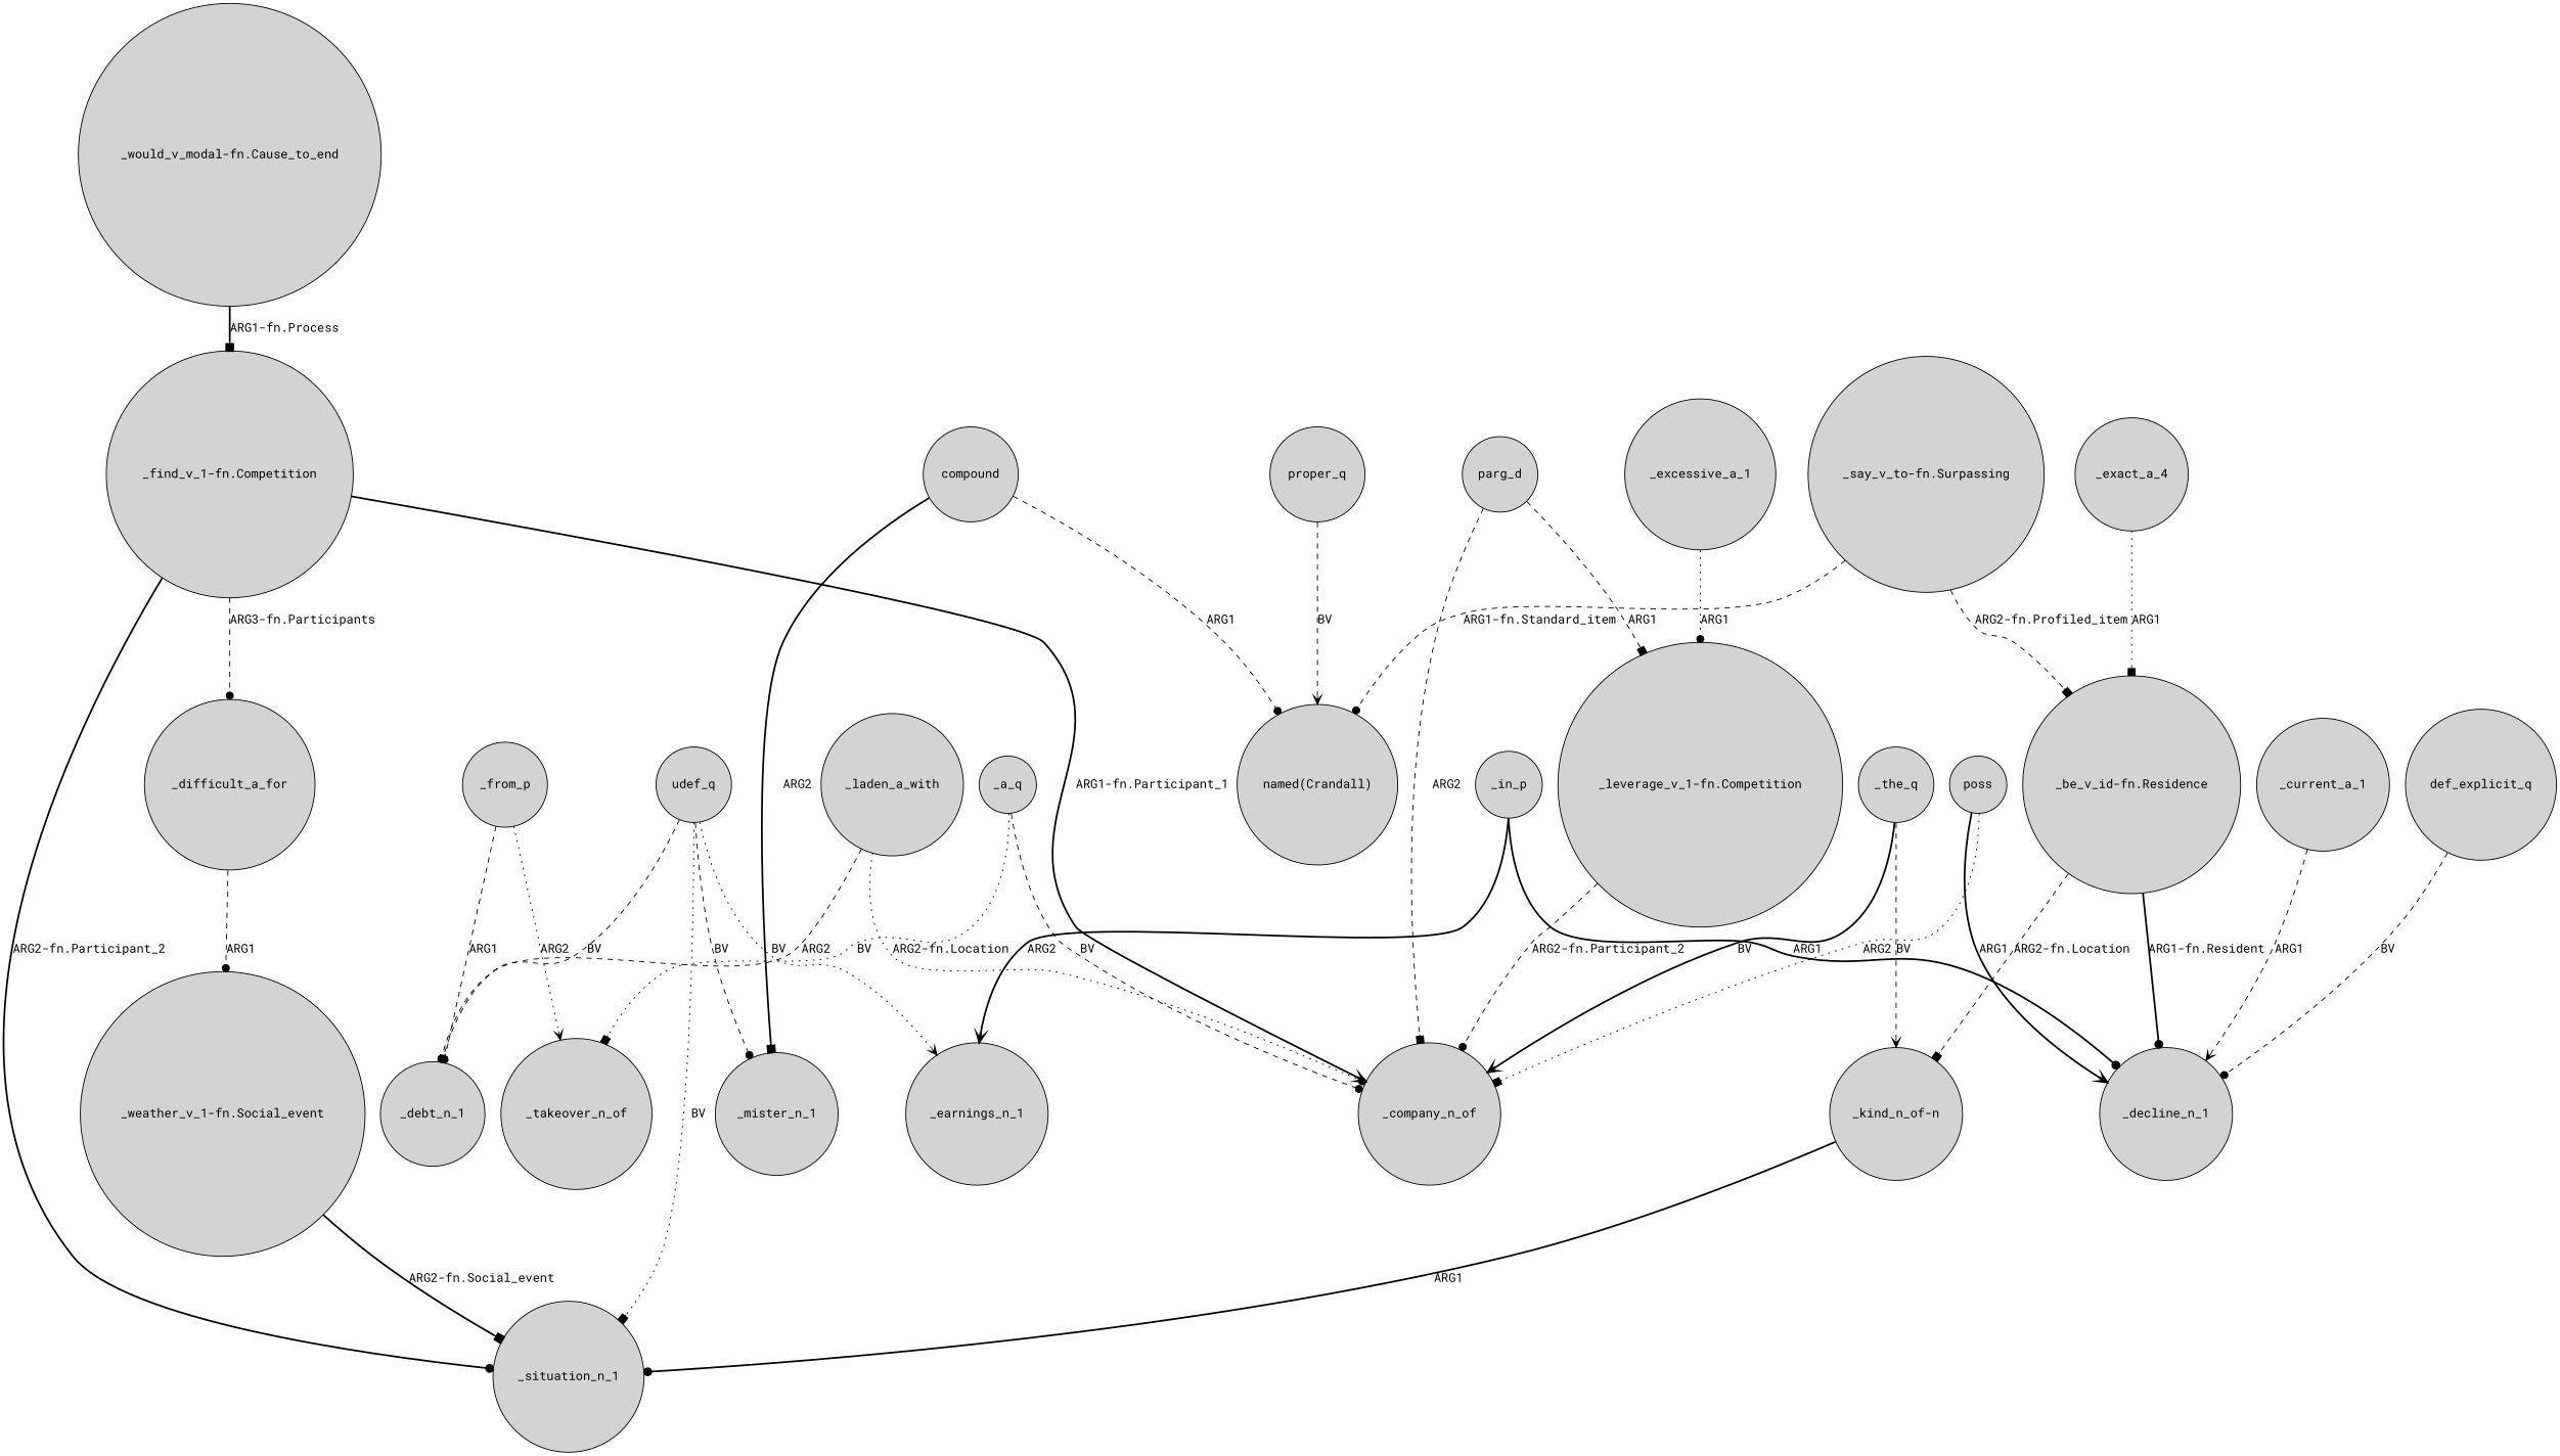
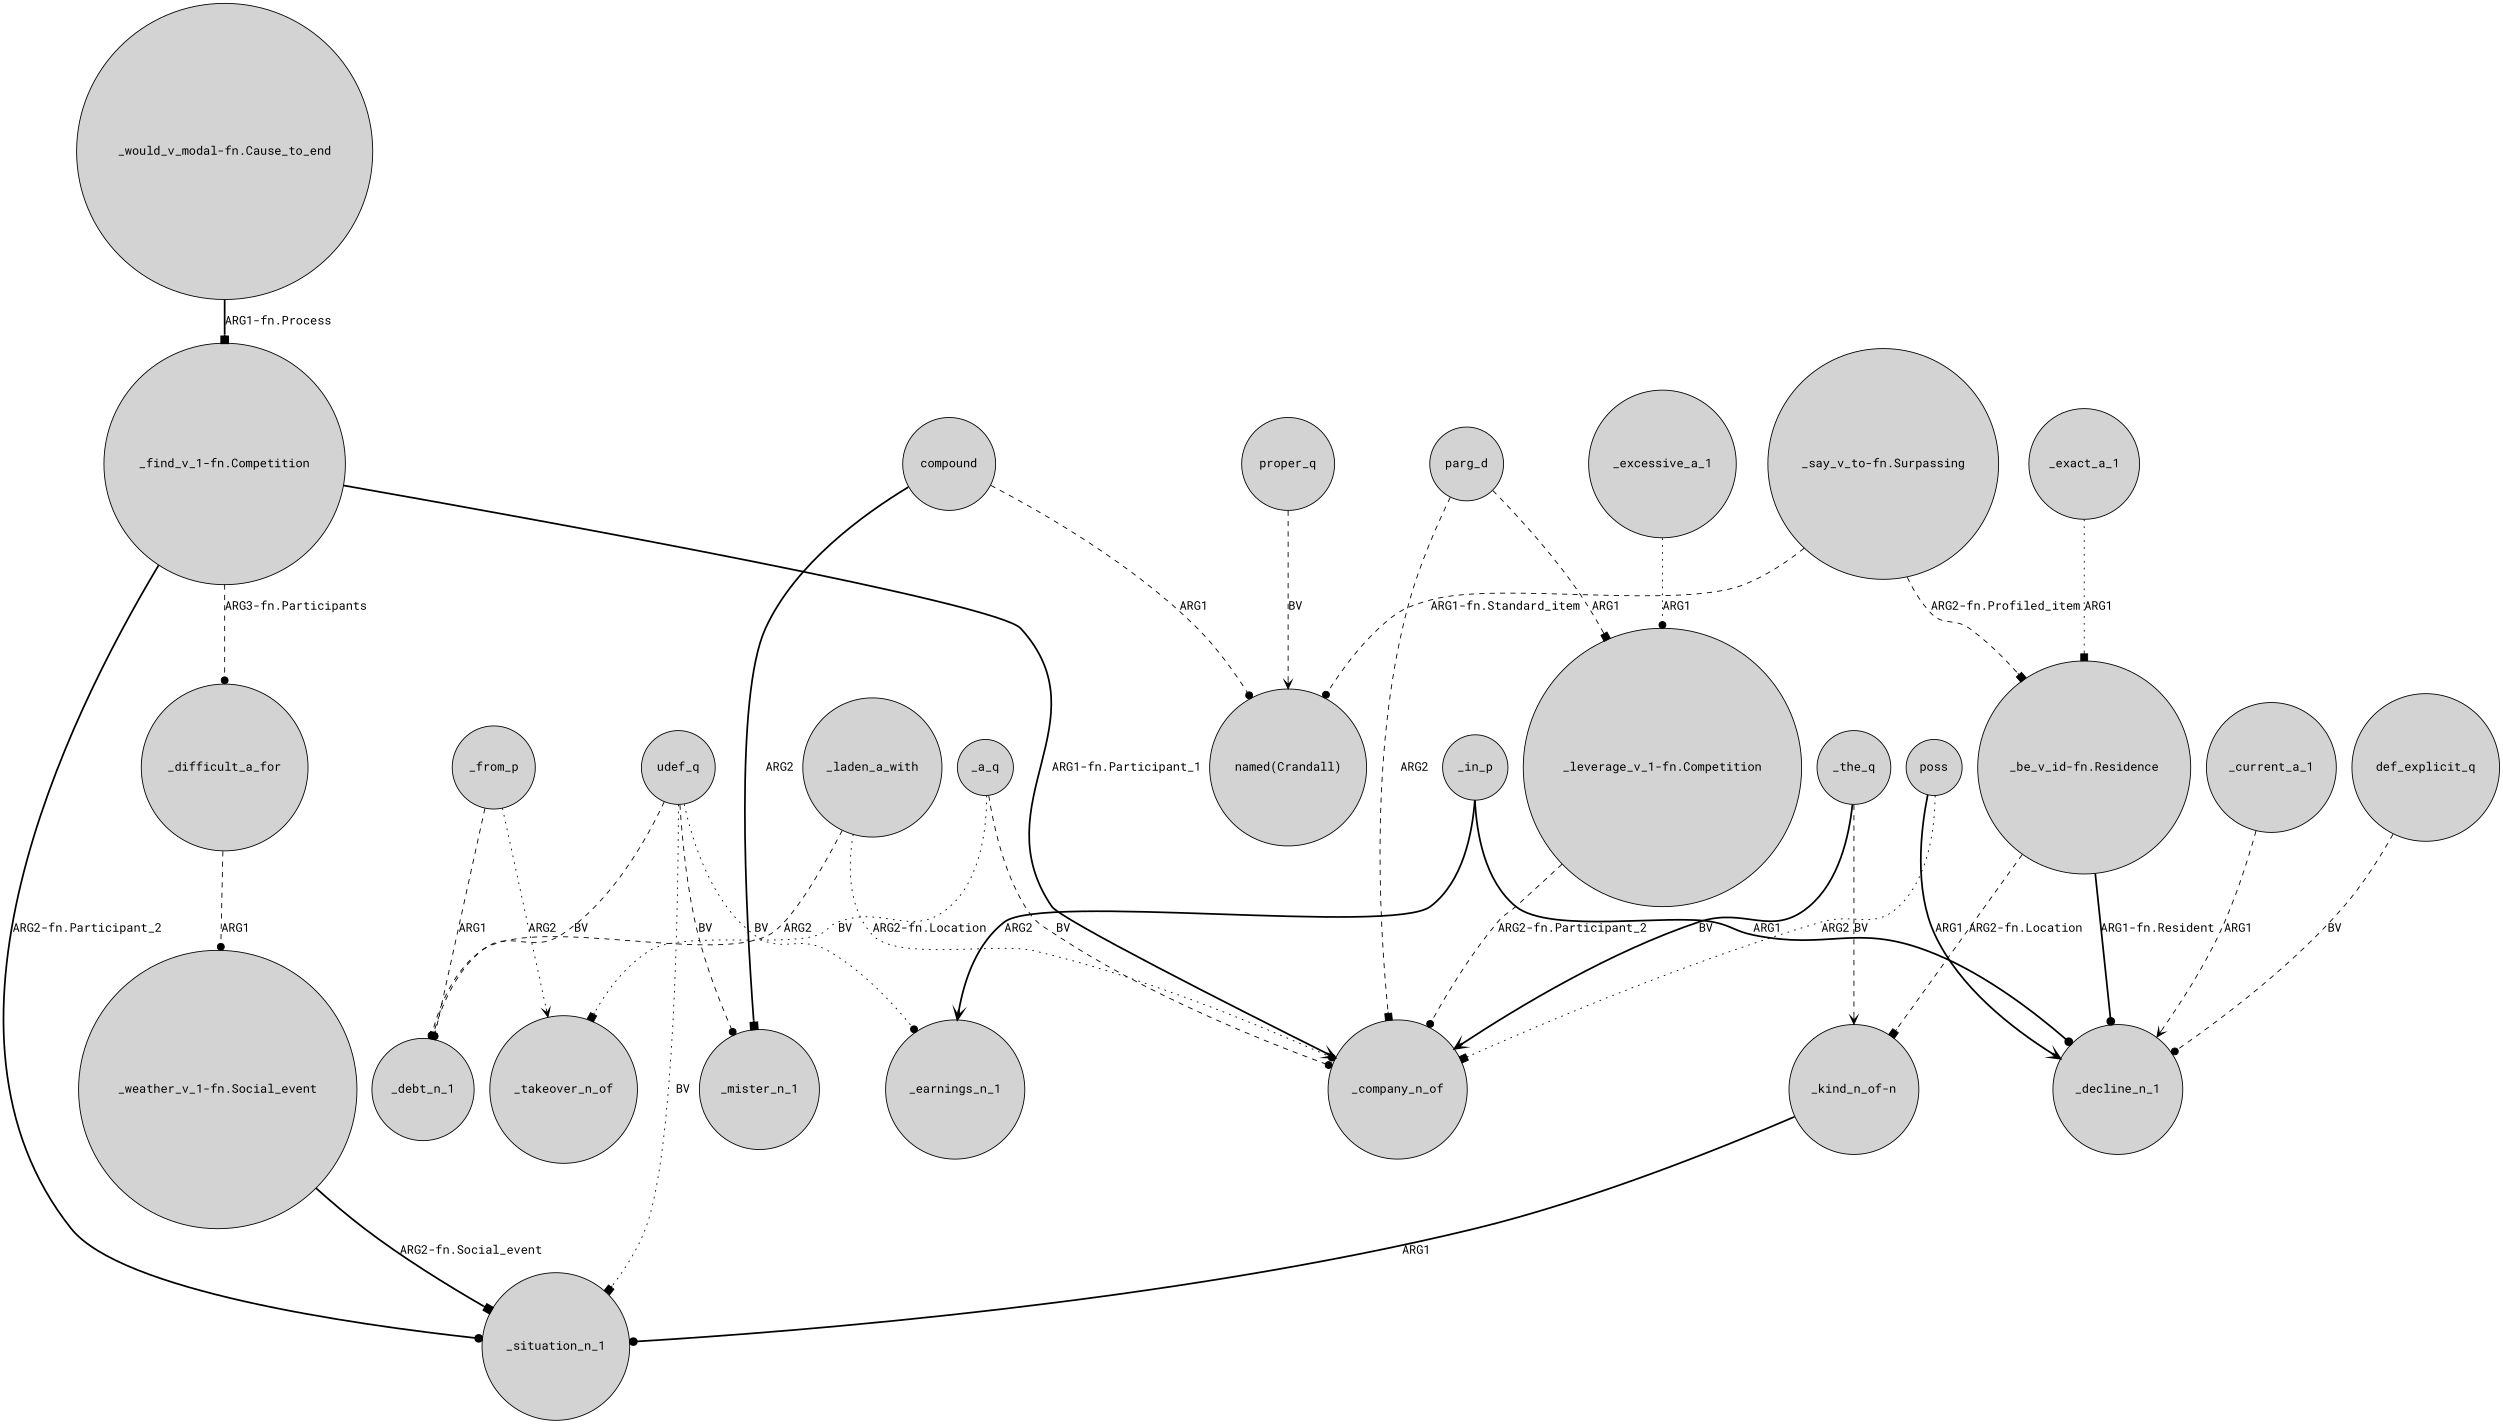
  digraph {
    fontname="Roboto Mono"
    node [fontname="Roboto Mono" shape=circle style=filled]
    edge [arrowhead=dot fontname="Roboto Mono" style=dashed]
    compound
    _mister_n_1
    "named(Crandall)"
    "_leverage_v_1-fn.Competition"
    _company_n_of
    "_weather_v_1-fn.Social_event"
    _situation_n_1
    "_be_v_id-fn.Residence"
    "_kind_n_of-n"
    _decline_n_1
    "_would_v_modal-fn.Cause_to_end"
    "_find_v_1-fn.Competition"
    _difficult_a_for
    _current_a_1
    _laden_a_with
    _debt_n_1
    def_explicit_q
    parg_d
    _a_q
    _takeover_n_of
-   _exact_a_1 [label=_exact_a_4]
+   _exact_a_1
    _the_q
    udef_q
    _earnings_n_1
    _from_p
    _in_p
    proper_q
    poss
    "_say_v_to-fn.Surpassing"
    _excessive_a_1
    compound -> _mister_n_1 [arrowhead=box label=ARG2 style=bold]
    compound -> "named(Crandall)" [label=ARG1]
    "_leverage_v_1-fn.Competition" -> _company_n_of [label="ARG2-fn.Participant_2"]
    "_weather_v_1-fn.Social_event" -> _situation_n_1 [arrowhead=box label="ARG2-fn.Social_event" style=bold]
    "_be_v_id-fn.Residence" -> "_kind_n_of-n" [arrowhead=box label="ARG2-fn.Location"]
    "_be_v_id-fn.Residence" -> _decline_n_1 [label="ARG1-fn.Resident" style=bold]
    "_kind_n_of-n" -> _situation_n_1 [label=ARG1 style=bold]
    "_would_v_modal-fn.Cause_to_end" -> "_find_v_1-fn.Competition" [arrowhead=box label="ARG1-fn.Process" style=bold]
    "_find_v_1-fn.Competition" -> _company_n_of [arrowhead=vee label="ARG1-fn.Participant_1" style=bold]
    "_find_v_1-fn.Competition" -> _situation_n_1 [label="ARG2-fn.Participant_2" style=bold]
    "_find_v_1-fn.Competition" -> _difficult_a_for [label="ARG3-fn.Participants"]
    _difficult_a_for -> "_weather_v_1-fn.Social_event" [label=ARG1]
    _current_a_1 -> _decline_n_1 [arrowhead=vee label=ARG1]
    _laden_a_with -> _company_n_of [label="ARG2-fn.Location" style=dotted]
    _laden_a_with -> _debt_n_1 [label=ARG2]
    def_explicit_q -> _decline_n_1 [label=BV]
    parg_d -> "_leverage_v_1-fn.Competition" [arrowhead=box label=ARG1]
    parg_d -> _company_n_of [arrowhead=box label=ARG2]
    _a_q -> _company_n_of [label=BV]
    _a_q -> _takeover_n_of [arrowhead=box label=BV style=dotted]
    _exact_a_1 -> "_be_v_id-fn.Residence" [arrowhead=box label=ARG1 style=dotted]
    _the_q -> _company_n_of [arrowhead=vee label=BV style=bold]
    _the_q -> "_kind_n_of-n" [arrowhead=vee label=BV]
    udef_q -> _mister_n_1 [label=BV]
    udef_q -> _situation_n_1 [arrowhead=box label=BV style=dotted]
    udef_q -> _debt_n_1 [arrowhead=box label=BV]
-   udef_q -> _earnings_n_1 [arrowhead=vee label=BV style=dotted]
+   udef_q -> _earnings_n_1 [label=BV style=dotted]
    _from_p -> _debt_n_1 [label=ARG1]
    _from_p -> _takeover_n_of [arrowhead=vee label=ARG2 style=dotted]
    _in_p -> _decline_n_1 [label=ARG1 style=bold]
    _in_p -> _earnings_n_1 [arrowhead=vee label=ARG2 style=bold]
    proper_q -> "named(Crandall)" [arrowhead=vee label=BV]
    poss -> _company_n_of [arrowhead=box label=ARG2 style=dotted]
    poss -> _decline_n_1 [arrowhead=vee label=ARG1 style=bold]
    "_say_v_to-fn.Surpassing" -> "named(Crandall)" [label="ARG1-fn.Standard_item"]
    "_say_v_to-fn.Surpassing" -> "_be_v_id-fn.Residence" [arrowhead=box label="ARG2-fn.Profiled_item"]
    _excessive_a_1 -> "_leverage_v_1-fn.Competition" [label=ARG1 style=dotted]
  }
